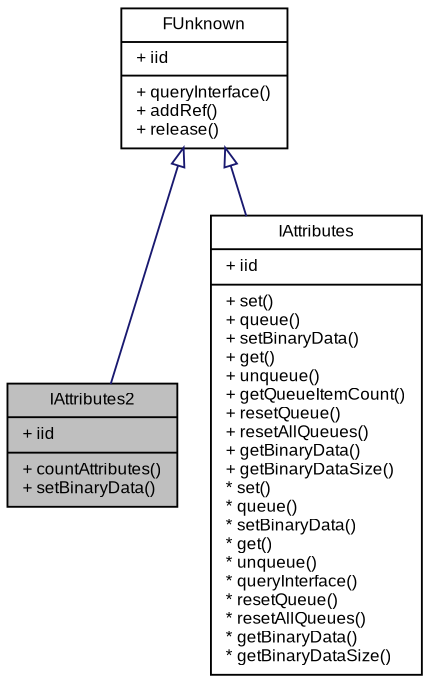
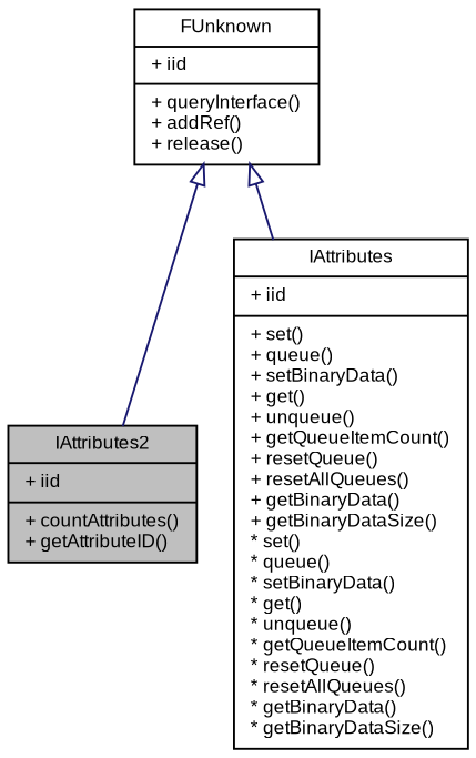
  digraph {
    node [color=black fontname=Arial fontsize=9 shape=record]
    edge [arrowtail=empty color=midnightblue dir=back fontname=Arial fontsize=9 labelfontname=Arial labelfontsize=9 style=solid]
-   n1 [fillcolor=grey75 fontcolor=black height=0.2 label="{IAttributes2\n|+ iid\l|+ countAttributes()\l+ setBinaryData()\l}" style=filled width=0.4]
-   n2 [height=0.2 label="{IAttributes\n|+ iid\l|+ set()\l+ queue()\l+ setBinaryData()\l+ get()\l+ unqueue()\l+ getQueueItemCount()\l+ resetQueue()\l+ resetAllQueues()\l+ getBinaryData()\l+ getBinaryDataSize()\l* set()\l* queue()\l* setBinaryData()\l* get()\l* unqueue()\l* queryInterface()\l* resetQueue()\l* resetAllQueues()\l* getBinaryData()\l* getBinaryDataSize()\l}" width=0.4]
+   n1 [fillcolor=grey75 fontcolor=black height=0.2 label="{IAttributes2\n|+ iid\l|+ countAttributes()\l+ getAttributeID()\l}" style=filled width=0.4]
+   n2 [height=0.2 label="{IAttributes\n|+ iid\l|+ set()\l+ queue()\l+ setBinaryData()\l+ get()\l+ unqueue()\l+ getQueueItemCount()\l+ resetQueue()\l+ resetAllQueues()\l+ getBinaryData()\l+ getBinaryDataSize()\l* set()\l* queue()\l* setBinaryData()\l* get()\l* unqueue()\l* getQueueItemCount()\l* resetQueue()\l* resetAllQueues()\l* getBinaryData()\l* getBinaryDataSize()\l}" width=0.4]
    n3 [height=0.2 label="{FUnknown\n|+ iid\l|+ queryInterface()\l+ addRef()\l+ release()\l}" width=0.4]
    n3 -> n1
    n3 -> n2
  }
